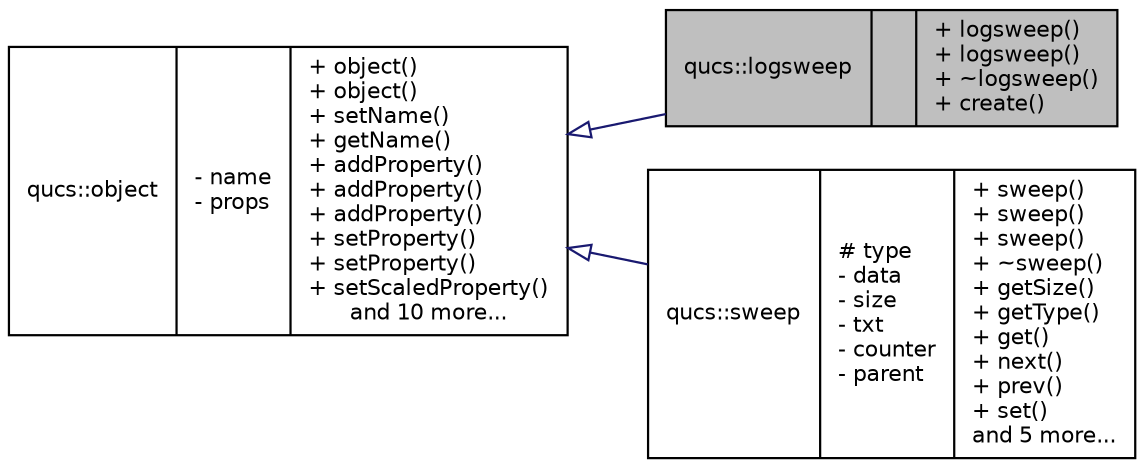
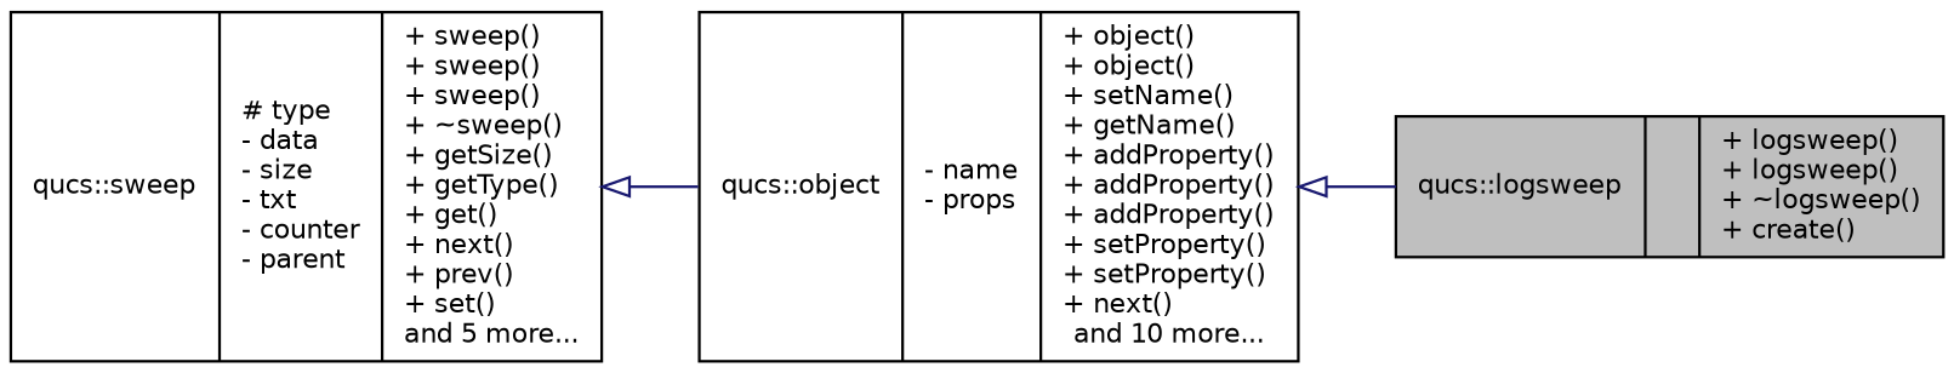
  digraph {
    rankdir=LR
    node [color=black fillcolor=white fontname=Helvetica fontsize=10 shape=record style=filled]
    edge [arrowtail=onormal color=midnightblue dir=back fontname=Helvetica fontsize=10 labelfontname=Helvetica labelfontsize=10 style=solid]
    n1 [fillcolor=grey75 fontcolor=black height=0.2 label="{qucs::logsweep\n||+ logsweep()\l+ logsweep()\l+ ~logsweep()\l+ create()\l}" width=0.4]
    n2 [height=0.2 label="{qucs::sweep\n|# type\l- data\l- size\l- txt\l- counter\l- parent\l|+ sweep()\l+ sweep()\l+ sweep()\l+ ~sweep()\l+ getSize()\l+ getType()\l+ get()\l+ next()\l+ prev()\l+ set()\land 5 more...}" width=0.4]
-   n3 [height=0.2 label="{qucs::object\n|- name\l- props\l|+ object()\l+ object()\l+ setName()\l+ getName()\l+ addProperty()\l+ addProperty()\l+ addProperty()\l+ setProperty()\l+ setProperty()\l+ setScaledProperty()\land 10 more...}" width=0.4]
+   n3 [height=0.2 label="{qucs::object\n|- name\l- props\l|+ object()\l+ object()\l+ setName()\l+ getName()\l+ addProperty()\l+ addProperty()\l+ addProperty()\l+ setProperty()\l+ setProperty()\l+ next()\land 10 more...}" width=0.4]
    n3 -> n1
-   n3 -> n2
+   n2 -> n3
  }
